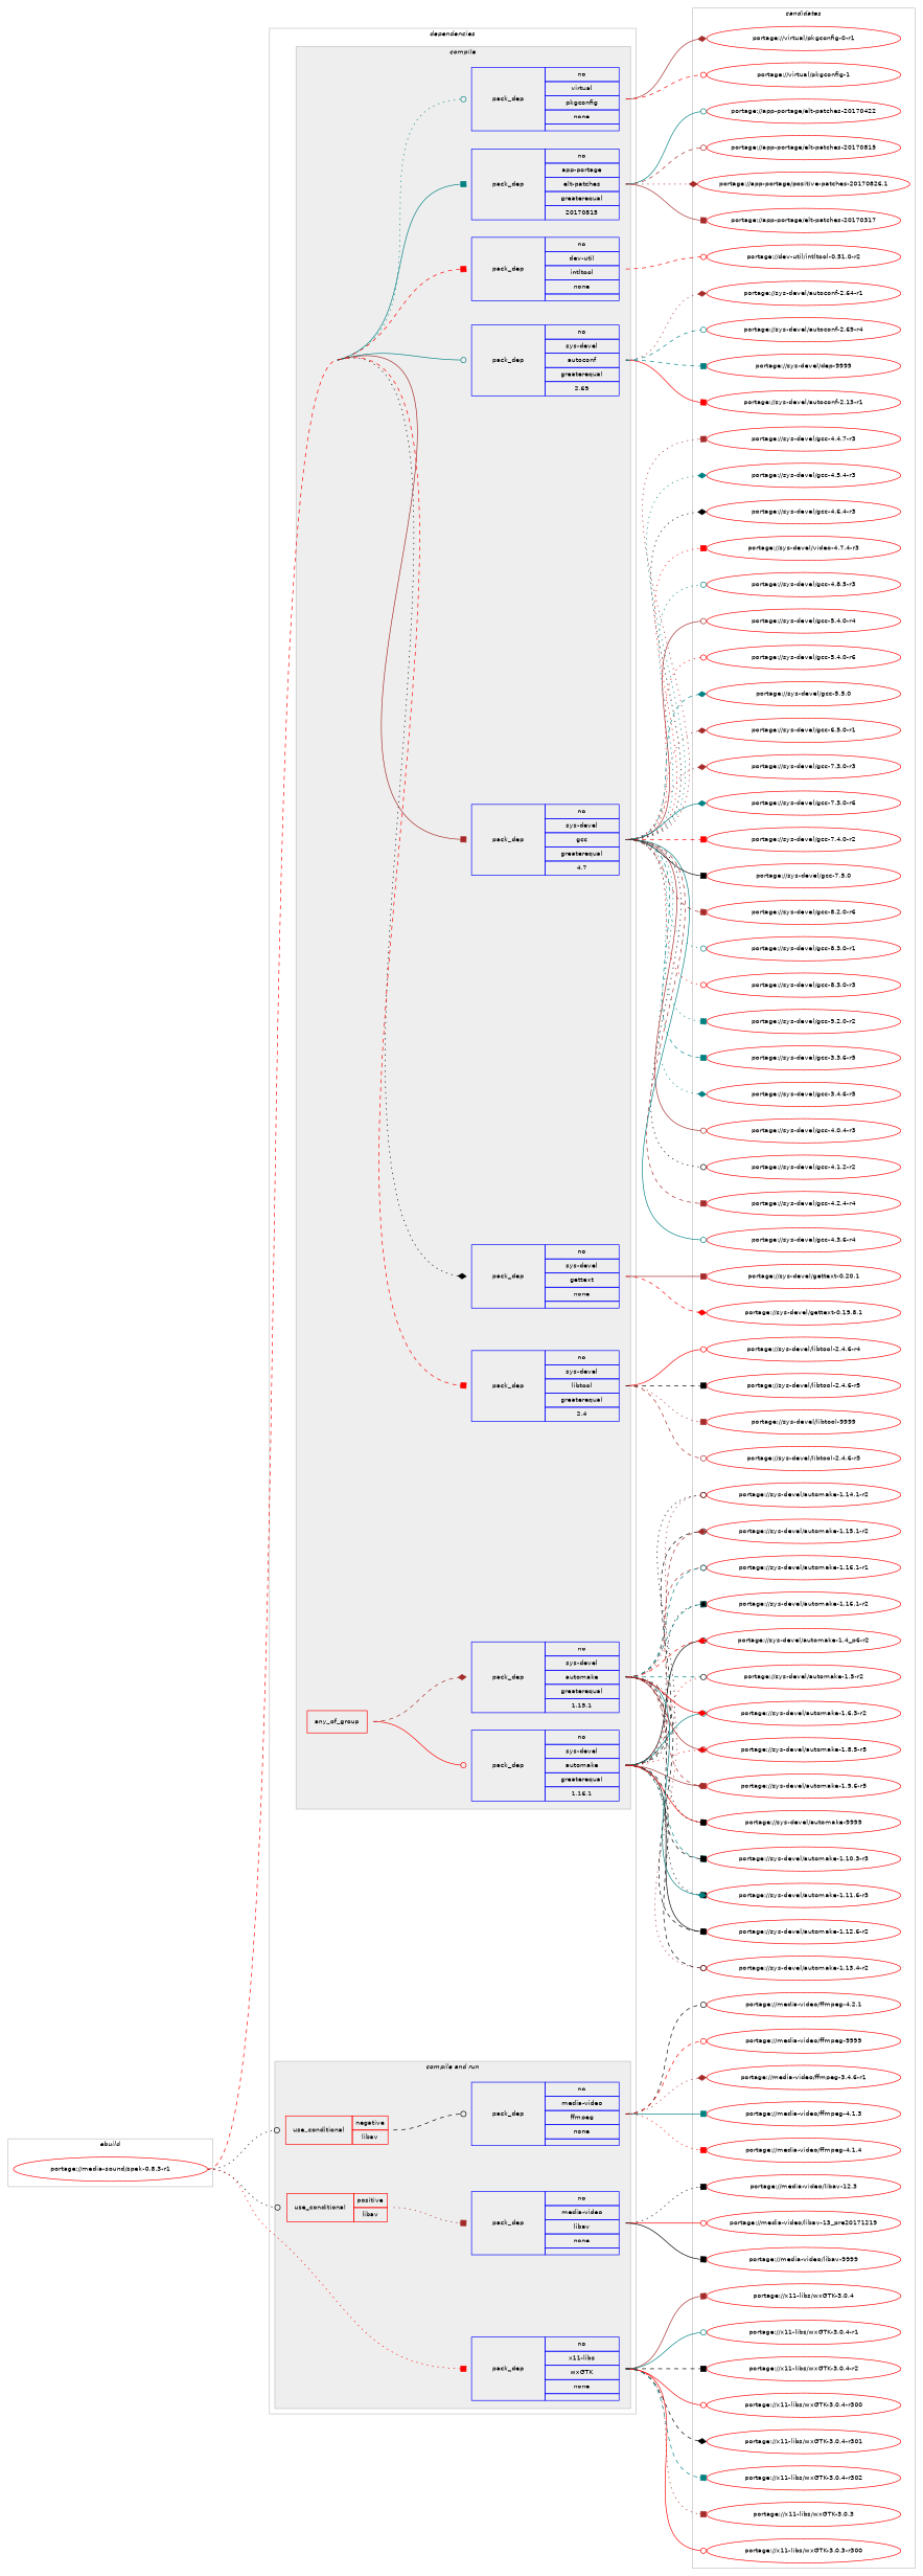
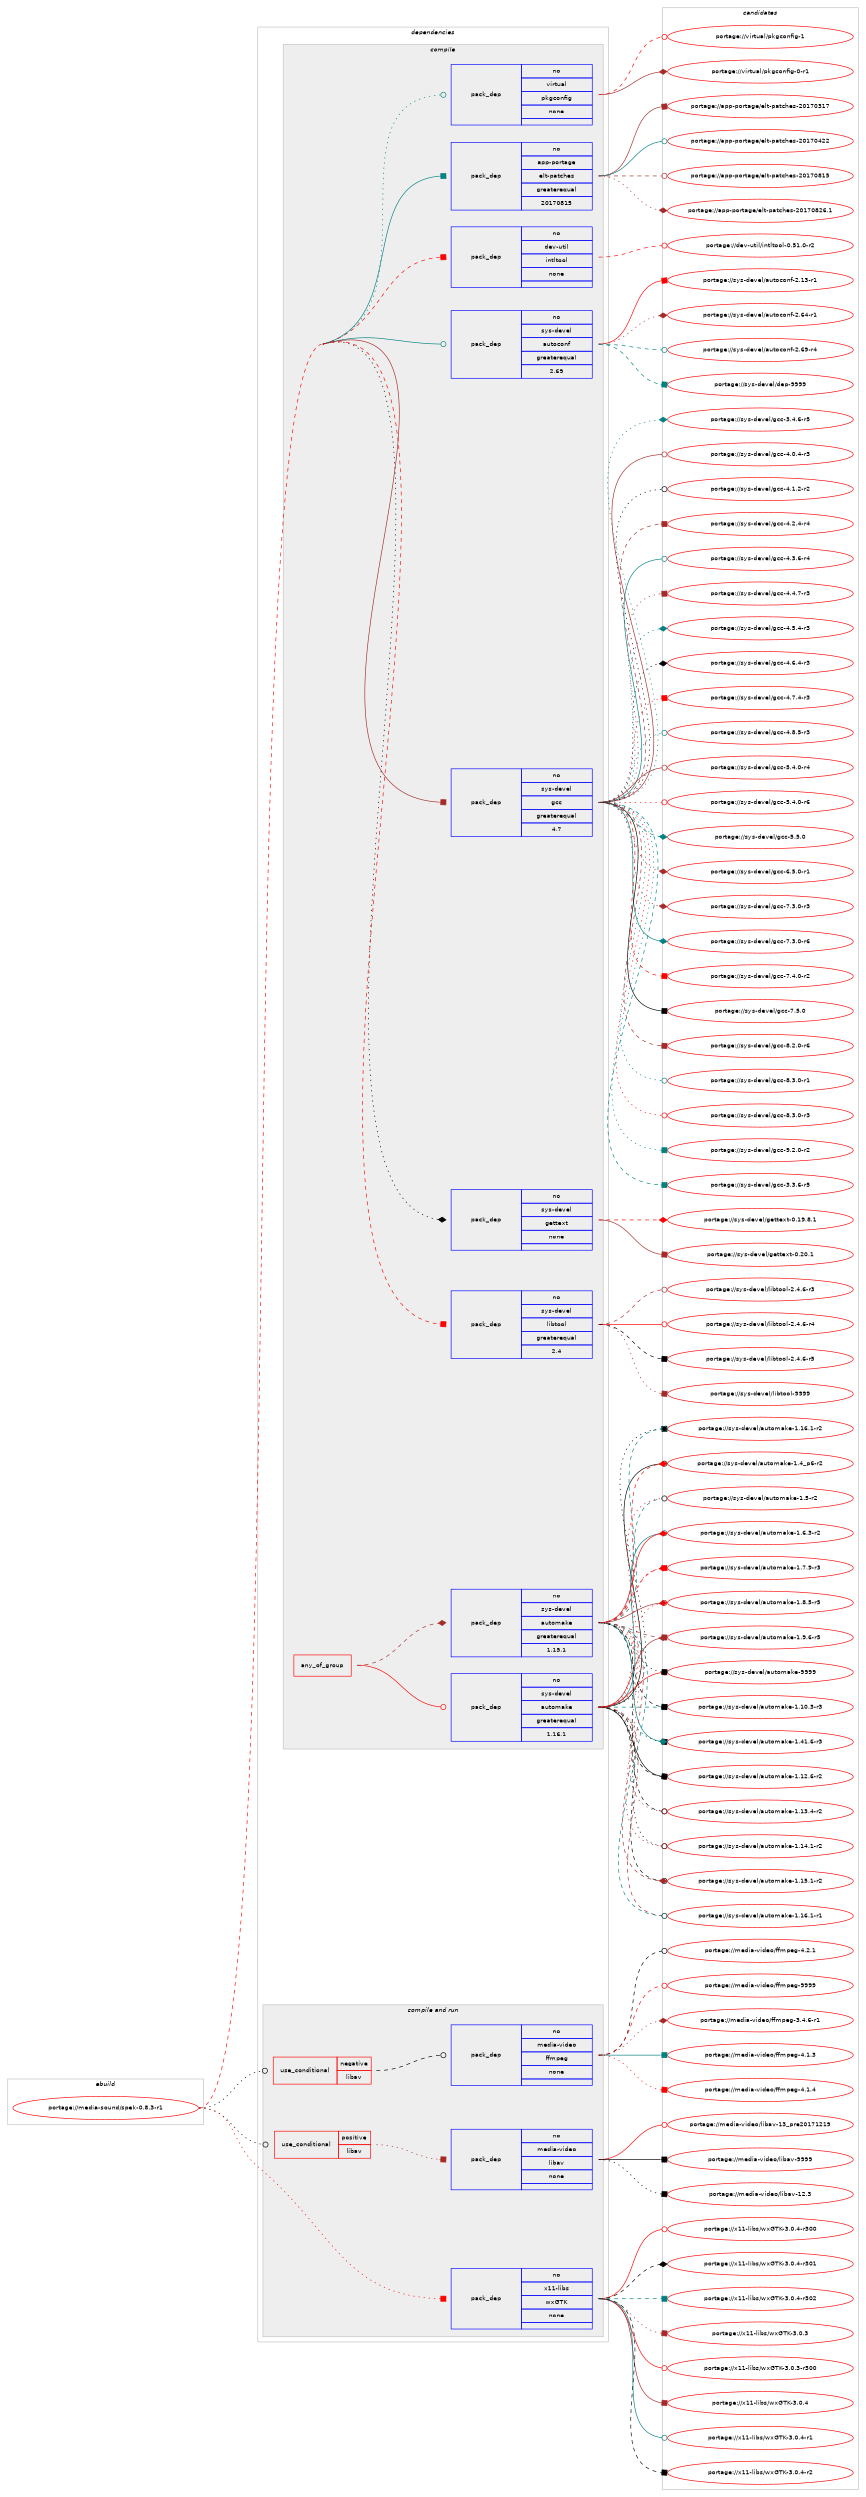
  digraph {
    compound=true
    concentrate=true
    fontname=Helvetica
    fontsize=10
    newrank=true
    rankdir=LR
    ranksep=1.5
    node [color=red fontname=Helvetica fontsize=10]
    edge [arrowhead=odot color=brown headport=w style=dashed tailport=e weight=100]
    n1 [label="portage://media-sound/spek-0.8.3-r1" width=4]
    n2 [color=blue label=<<TABLE BORDER="0" CELLBORDER="1" CELLSPACING="0" CELLPADDING="4" WIDTH="220"><TR><TD ROWSPAN="6" CELLPADDING="30">pack_dep</TD></TR><TR><TD WIDTH="110">no</TD></TR><TR><TD>sys-devel</TD></TR><TR><TD>automake</TD></TR><TR><TD>greaterequal</TD></TR><TR><TD>1.16.1</TD></TR></TABLE>> shape=none]
    n3 [color=blue label=<<TABLE BORDER="0" CELLBORDER="1" CELLSPACING="0" CELLPADDING="4" WIDTH="220"><TR><TD ROWSPAN="6" CELLPADDING="30">pack_dep</TD></TR><TR><TD WIDTH="110">no</TD></TR><TR><TD>sys-devel</TD></TR><TR><TD>automake</TD></TR><TR><TD>greaterequal</TD></TR><TR><TD>1.15.1</TD></TR></TABLE>> shape=none]
    n4 [label=<<TABLE BORDER="0" CELLBORDER="1" CELLSPACING="0" CELLPADDING="4"><TR><TD CELLPADDING="10">any_of_group</TD></TR></TABLE>> shape=none]
    n5 [color=blue label=<<TABLE BORDER="0" CELLBORDER="1" CELLSPACING="0" CELLPADDING="4" WIDTH="220"><TR><TD ROWSPAN="6" CELLPADDING="30">pack_dep</TD></TR><TR><TD WIDTH="110">no</TD></TR><TR><TD>app-portage</TD></TR><TR><TD>elt-patches</TD></TR><TR><TD>greaterequal</TD></TR><TR><TD>20170815</TD></TR></TABLE>> shape=none]
    n6 [color=blue label=<<TABLE BORDER="0" CELLBORDER="1" CELLSPACING="0" CELLPADDING="4" WIDTH="220"><TR><TD ROWSPAN="6" CELLPADDING="30">pack_dep</TD></TR><TR><TD WIDTH="110">no</TD></TR><TR><TD>dev-util</TD></TR><TR><TD>intltool</TD></TR><TR><TD>none</TD></TR><TR><TD></TD></TR></TABLE>> shape=none]
    n7 [color=blue label=<<TABLE BORDER="0" CELLBORDER="1" CELLSPACING="0" CELLPADDING="4" WIDTH="220"><TR><TD ROWSPAN="6" CELLPADDING="30">pack_dep</TD></TR><TR><TD WIDTH="110">no</TD></TR><TR><TD>sys-devel</TD></TR><TR><TD>autoconf</TD></TR><TR><TD>greaterequal</TD></TR><TR><TD>2.69</TD></TR></TABLE>> shape=none]
    n8 [color=blue label=<<TABLE BORDER="0" CELLBORDER="1" CELLSPACING="0" CELLPADDING="4" WIDTH="220"><TR><TD ROWSPAN="6" CELLPADDING="30">pack_dep</TD></TR><TR><TD WIDTH="110">no</TD></TR><TR><TD>sys-devel</TD></TR><TR><TD>gcc</TD></TR><TR><TD>greaterequal</TD></TR><TR><TD>4.7</TD></TR></TABLE>> shape=none]
    n9 [color=blue label=<<TABLE BORDER="0" CELLBORDER="1" CELLSPACING="0" CELLPADDING="4" WIDTH="220"><TR><TD ROWSPAN="6" CELLPADDING="30">pack_dep</TD></TR><TR><TD WIDTH="110">no</TD></TR><TR><TD>sys-devel</TD></TR><TR><TD>gettext</TD></TR><TR><TD>none</TD></TR><TR><TD></TD></TR></TABLE>> shape=none]
    n10 [color=blue label=<<TABLE BORDER="0" CELLBORDER="1" CELLSPACING="0" CELLPADDING="4" WIDTH="220"><TR><TD ROWSPAN="6" CELLPADDING="30">pack_dep</TD></TR><TR><TD WIDTH="110">no</TD></TR><TR><TD>sys-devel</TD></TR><TR><TD>libtool</TD></TR><TR><TD>greaterequal</TD></TR><TR><TD>2.4</TD></TR></TABLE>> shape=none]
    n11 [color=blue label=<<TABLE BORDER="0" CELLBORDER="1" CELLSPACING="0" CELLPADDING="4" WIDTH="220"><TR><TD ROWSPAN="6" CELLPADDING="30">pack_dep</TD></TR><TR><TD WIDTH="110">no</TD></TR><TR><TD>virtual</TD></TR><TR><TD>pkgconfig</TD></TR><TR><TD>none</TD></TR><TR><TD></TD></TR></TABLE>> shape=none]
    n12 [color=blue label=<<TABLE BORDER="0" CELLBORDER="1" CELLSPACING="0" CELLPADDING="4" WIDTH="220"><TR><TD ROWSPAN="6" CELLPADDING="30">pack_dep</TD></TR><TR><TD WIDTH="110">no</TD></TR><TR><TD>media-video</TD></TR><TR><TD>ffmpeg</TD></TR><TR><TD>none</TD></TR><TR><TD></TD></TR></TABLE>> shape=none]
    n13 [label=<<TABLE BORDER="0" CELLBORDER="1" CELLSPACING="0" CELLPADDING="4"><TR><TD ROWSPAN="3" CELLPADDING="10">use_conditional</TD></TR><TR><TD>negative</TD></TR><TR><TD>libav</TD></TR></TABLE>> shape=none]
    n14 [color=blue label=<<TABLE BORDER="0" CELLBORDER="1" CELLSPACING="0" CELLPADDING="4" WIDTH="220"><TR><TD ROWSPAN="6" CELLPADDING="30">pack_dep</TD></TR><TR><TD WIDTH="110">no</TD></TR><TR><TD>media-video</TD></TR><TR><TD>libav</TD></TR><TR><TD>none</TD></TR><TR><TD></TD></TR></TABLE>> shape=none]
    n15 [label=<<TABLE BORDER="0" CELLBORDER="1" CELLSPACING="0" CELLPADDING="4"><TR><TD ROWSPAN="3" CELLPADDING="10">use_conditional</TD></TR><TR><TD>positive</TD></TR><TR><TD>libav</TD></TR></TABLE>> shape=none]
    n16 [color=blue label=<<TABLE BORDER="0" CELLBORDER="1" CELLSPACING="0" CELLPADDING="4" WIDTH="220"><TR><TD ROWSPAN="6" CELLPADDING="30">pack_dep</TD></TR><TR><TD WIDTH="110">no</TD></TR><TR><TD>x11-libs</TD></TR><TR><TD>wxGTK</TD></TR><TR><TD>none</TD></TR><TR><TD></TD></TR></TABLE>> shape=none]
    n17 [label="portage://sys-devel/automake-1.10.3-r3" width=4]
-   n18 [label="portage://sys-devel/automake-1.11.6-r3" width=4]
+   n18 [label="portage://sys-devel/automake-1.41.6-r3" width=4]
    n19 [label="portage://sys-devel/automake-1.12.6-r2" width=4]
    n20 [label="portage://sys-devel/automake-1.13.4-r2" width=4]
    n21 [label="portage://sys-devel/automake-1.14.1-r2" width=4]
    n22 [label="portage://sys-devel/automake-1.15.1-r2" width=4]
    n23 [label="portage://sys-devel/automake-1.16.1-r1" width=4]
    n24 [label="portage://sys-devel/automake-1.16.1-r2" width=4]
    n25 [label="portage://sys-devel/automake-1.4_p6-r2" width=4]
    n26 [label="portage://sys-devel/automake-1.5-r2" width=4]
    n27 [label="portage://sys-devel/automake-1.6.3-r2" width=4]
+   n28 [label="portage://sys-devel/automake-1.7.9-r3" width=4]
    n29 [label="portage://sys-devel/automake-1.8.5-r5" width=4]
    n30 [label="portage://sys-devel/automake-1.9.6-r5" width=4]
    n31 [label="portage://sys-devel/automake-9999" width=4]
    n32 [label="portage://app-portage/elt-patches-20170317" width=4]
    n33 [label="portage://app-portage/elt-patches-20170422" width=4]
    n34 [label="portage://app-portage/elt-patches-20170815" width=4]
-   n35 [label="portage://app-portage/positive-patches-20170826.1" width=4]
+   n35 [label="portage://app-portage/elt-patches-20170826.1" width=4]
    n36 [label="portage://dev-util/intltool-0.51.0-r2" width=4]
    n37 [label="portage://sys-devel/autoconf-2.13-r1" width=4]
    n38 [label="portage://sys-devel/autoconf-2.64-r1" width=4]
    n39 [label="portage://sys-devel/autoconf-2.69-r4" width=4]
    n40 [label="portage://sys-devel/dep-9999" width=4]
    n41 [label="portage://sys-devel/gcc-3.3.6-r5" width=4]
    n42 [label="portage://sys-devel/gcc-3.4.6-r5" width=4]
    n43 [label="portage://sys-devel/gcc-4.0.4-r3" width=4]
    n44 [label="portage://sys-devel/gcc-4.1.2-r2" width=4]
    n45 [label="portage://sys-devel/gcc-4.2.4-r4" width=4]
    n46 [label="portage://sys-devel/gcc-4.3.6-r4" width=4]
    n47 [label="portage://sys-devel/gcc-4.4.7-r3" width=4]
    n48 [label="portage://sys-devel/gcc-4.5.4-r3" width=4]
    n49 [label="portage://sys-devel/gcc-4.6.4-r3" width=4]
-   n50 [label="portage://sys-devel/video-4.7.4-r3" width=4]
+   n50 [label="portage://sys-devel/gcc-4.7.4-r3" width=4]
    n51 [label="portage://sys-devel/gcc-4.8.5-r3" width=4]
    n52 [label="portage://sys-devel/gcc-5.4.0-r4" width=4]
    n53 [label="portage://sys-devel/gcc-5.4.0-r6" width=4]
    n54 [label="portage://sys-devel/gcc-5.5.0" width=4]
    n55 [label="portage://sys-devel/gcc-6.5.0-r1" width=4]
    n56 [label="portage://sys-devel/gcc-7.3.0-r3" width=4]
    n57 [label="portage://sys-devel/gcc-7.3.0-r6" width=4]
    n58 [label="portage://sys-devel/gcc-7.4.0-r2" width=4]
    n59 [label="portage://sys-devel/gcc-7.5.0" width=4]
    n60 [label="portage://sys-devel/gcc-8.2.0-r6" width=4]
    n61 [label="portage://sys-devel/gcc-8.3.0-r1" width=4]
    n62 [label="portage://sys-devel/gcc-8.3.0-r3" width=4]
    n63 [label="portage://sys-devel/gcc-9.2.0-r2" width=4]
    n64 [label="portage://sys-devel/gettext-0.19.8.1" width=4]
    n65 [label="portage://sys-devel/gettext-0.20.1" width=4]
    n66 [label="portage://sys-devel/libtool-2.4.6-r3" width=4]
    n67 [label="portage://sys-devel/libtool-2.4.6-r4" width=4]
    n68 [label="portage://sys-devel/libtool-2.4.6-r5" width=4]
    n69 [label="portage://sys-devel/libtool-9999" width=4]
    n70 [label="portage://virtual/pkgconfig-0-r1" width=4]
    n71 [label="portage://virtual/pkgconfig-1" width=4]
    n72 [label="portage://media-video/ffmpeg-3.4.6-r1" width=4]
    n73 [label="portage://media-video/ffmpeg-4.1.3" width=4]
    n74 [label="portage://media-video/ffmpeg-4.1.4" width=4]
    n75 [label="portage://media-video/ffmpeg-4.2.1" width=4]
    n76 [label="portage://media-video/ffmpeg-9999" width=4]
    n77 [label="portage://media-video/libav-12.3" width=4]
    n78 [label="portage://media-video/libav-13_pre20171219" width=4]
    n79 [label="portage://media-video/libav-9999" width=4]
    n80 [label="portage://x11-libs/wxGTK-3.0.3" width=4]
    n81 [label="portage://x11-libs/wxGTK-3.0.3-r300" width=4]
    n82 [label="portage://x11-libs/wxGTK-3.0.4" width=4]
    n83 [label="portage://x11-libs/wxGTK-3.0.4-r1" width=4]
    n84 [label="portage://x11-libs/wxGTK-3.0.4-r2" width=4]
    n85 [label="portage://x11-libs/wxGTK-3.0.4-r300" width=4]
    n86 [label="portage://x11-libs/wxGTK-3.0.4-r301" width=4]
    n87 [label="portage://x11-libs/wxGTK-3.0.4-r302" width=4]
    subgraph cluster_1 {
      color=gray
      label=<<i>ebuild</i>>
      rank=same
      n1
    }
    subgraph cluster_2 {
      color=gray
      label=<<i>dependencies</i>>
      subgraph cluster_3 {
        color=gray
        fillcolor="#eeeeee"
        label=<<i>compile</i>>
        style=filled
        subgraph sub_4 {
          color=gray
          fillcolor="#eeeeee"
          label=<<i>compile</i>>
          style=filled
          n4
          subgraph sub_5 {
            color=gray
            fillcolor="#eeeeee"
            label=<<i>compile</i>>
            style=filled
            n2
          }
          subgraph sub_6 {
            color=gray
            fillcolor="#eeeeee"
            label=<<i>compile</i>>
            style=filled
            n3
          }
        }
        subgraph sub_7 {
          color=gray
          fillcolor="#eeeeee"
          label=<<i>compile</i>>
          style=filled
          n5
        }
        subgraph sub_8 {
          color=gray
          fillcolor="#eeeeee"
          label=<<i>compile</i>>
          style=filled
          n6
        }
        subgraph sub_9 {
          color=gray
          fillcolor="#eeeeee"
          label=<<i>compile</i>>
          style=filled
          n7
        }
        subgraph sub_10 {
          color=gray
          fillcolor="#eeeeee"
          label=<<i>compile</i>>
          style=filled
          n8
        }
        subgraph sub_11 {
          color=gray
          fillcolor="#eeeeee"
          label=<<i>compile</i>>
          style=filled
          n9
        }
        subgraph sub_12 {
          color=gray
          fillcolor="#eeeeee"
          label=<<i>compile</i>>
          style=filled
          n10
        }
        subgraph sub_13 {
          color=gray
          fillcolor="#eeeeee"
          label=<<i>compile</i>>
          style=filled
          n11
        }
      }
      subgraph cluster_14 {
        color=gray
        fillcolor="#eeeeee"
        label=<<i>compile and run</i>>
        style=filled
        subgraph sub_15 {
          color=gray
          fillcolor="#eeeeee"
          label=<<i>compile and run</i>>
          style=filled
          n13
          subgraph sub_16 {
            color=gray
            fillcolor="#eeeeee"
            label=<<i>compile and run</i>>
            style=filled
            n12
          }
        }
        subgraph sub_17 {
          color=gray
          fillcolor="#eeeeee"
          label=<<i>compile and run</i>>
          style=filled
          n15
          subgraph sub_18 {
            color=gray
            fillcolor="#eeeeee"
            label=<<i>compile and run</i>>
            style=filled
            n14
          }
        }
        subgraph sub_19 {
          color=gray
          fillcolor="#eeeeee"
          label=<<i>compile and run</i>>
          style=filled
          n16
        }
      }
      subgraph cluster_20 {
        color=gray
        fillcolor="#eeeeee"
        label=<<i>run</i>>
        style=filled
      }
    }
    subgraph cluster_21 {
      color=gray
      label=<<i>candidates</i>>
      rank=same
      subgraph sub_22 {
        color=black
        label=<<i>candidates</i>>
        nodesep=1
        rank=same
        n17
        n18
        n19
        n20
        n21
        n22
        n23
        n24
        n25
        n26
        n27
+       n28
        n29
        n30
        n31
      }
      subgraph sub_23 {
        color=black
        label=<<i>candidates</i>>
        nodesep=1
        rank=same
        n17
        n18
        n19
        n20
        n21
        n22
        n23
        n24
        n25
        n26
        n27
+       n28
        n29
        n30
        n31
      }
      subgraph sub_24 {
        color=black
        label=<<i>candidates</i>>
        nodesep=1
        rank=same
        n32
        n33
        n34
        n35
      }
      subgraph sub_25 {
        color=black
        label=<<i>candidates</i>>
        nodesep=1
        rank=same
        n36
      }
      subgraph sub_26 {
        color=black
        label=<<i>candidates</i>>
        nodesep=1
        rank=same
        n37
        n38
        n39
        n40
      }
      subgraph sub_27 {
        color=black
        label=<<i>candidates</i>>
        nodesep=1
        rank=same
        n41
        n42
        n43
        n44
        n45
        n46
        n47
        n48
        n49
        n50
        n51
        n52
        n53
        n54
        n55
        n56
        n57
        n58
        n59
        n60
        n61
        n62
        n63
      }
      subgraph sub_28 {
        color=black
        label=<<i>candidates</i>>
        nodesep=1
        rank=same
        n64
        n65
      }
      subgraph sub_29 {
        color=black
        label=<<i>candidates</i>>
        nodesep=1
        rank=same
        n66
        n67
        n68
        n69
      }
      subgraph sub_30 {
        color=black
        label=<<i>candidates</i>>
        nodesep=1
        rank=same
        n70
        n71
      }
      subgraph sub_31 {
        color=black
        label=<<i>candidates</i>>
        nodesep=1
        rank=same
        n72
        n73
        n74
        n75
        n76
      }
      subgraph sub_32 {
        color=black
        label=<<i>candidates</i>>
        nodesep=1
        rank=same
        n77
        n78
        n79
      }
      subgraph sub_33 {
        color=black
        label=<<i>candidates</i>>
        nodesep=1
        rank=same
        n80
        n81
        n82
        n83
        n84
        n85
        n86
        n87
      }
    }
    n1 -> n5 [arrowhead=box color=teal style=solid weight=20]
    n1 -> n6 [arrowhead=box color=red weight=20]
    n1 -> n7 [color=teal style=solid weight=20]
    n1 -> n8 [arrowhead=box style=solid weight=20]
    n1 -> n9 [arrowhead=diamond color=black style=dotted weight=20]
    n1 -> n10 [arrowhead=box color=red weight=20]
    n1 -> n11 [color=teal style=dotted weight=20]
    n1 -> n13 [color=black style=dotted weight=20]
    n1 -> n15 [color=black style=dotted weight=20]
    n1 -> n16 [arrowhead=box color=red style=dotted weight=20]
    n2 -> n17 [arrowhead=box color=teal]
    n2 -> n18 [arrowhead=box color=black style=dotted]
    n2 -> n19 [arrowhead=box color=black style=solid]
    n2 -> n20 [color=black]
    n2 -> n21 [color=black style=dotted]
    n2 -> n22 [color=black]
    n2 -> n23
    n2 -> n24 [arrowhead=box color=black style=dotted]
    n2 -> n25 [color=black style=solid]
    n2 -> n26 [color=red style=dotted]
    n2 -> n27 [color=teal style=solid]
+   n2 -> n28 [arrowhead=box color=red style=dotted]
    n2 -> n29 [arrowhead=diamond color=red style=dotted]
    n2 -> n30 [arrowhead=diamond style=solid]
    n2 -> n31 [color=red style=solid]
    n3 -> n17 [arrowhead=box color=black]
    n3 -> n18 [arrowhead=diamond color=teal style=solid]
    n3 -> n19 [color=black]
    n3 -> n20 [style=dotted]
    n3 -> n21 [style=dotted]
    n3 -> n22 [arrowhead=diamond]
    n3 -> n23 [color=teal]
    n3 -> n24 [color=teal]
    n3 -> n25 [arrowhead=diamond color=red]
    n3 -> n26 [color=teal]
    n3 -> n27 [arrowhead=diamond color=red style=solid]
+   n3 -> n28 [arrowhead=diamond color=red]
    n3 -> n29 [style=solid]
    n3 -> n30 [arrowhead=box]
    n3 -> n31 [arrowhead=box color=black style=dotted]
    n4 -> n2 [color=red style=solid weight=20]
    n4 -> n3 [arrowhead=diamond weight=20]
    n5 -> n32 [arrowhead=box style=solid]
    n5 -> n33 [color=teal style=solid]
    n5 -> n34
    n5 -> n35 [arrowhead=diamond style=dotted]
    n6 -> n36 [color=red]
    n7 -> n37 [arrowhead=box color=red style=solid]
    n7 -> n38 [arrowhead=diamond style=dotted]
    n7 -> n39 [color=teal]
    n7 -> n40 [arrowhead=box color=teal]
    n8 -> n41 [arrowhead=box color=teal]
    n8 -> n42 [arrowhead=diamond color=teal style=dotted]
    n8 -> n43 [style=solid]
    n8 -> n44 [color=black style=dotted]
    n8 -> n45 [arrowhead=box]
    n8 -> n46 [color=teal style=solid]
    n8 -> n47 [arrowhead=box style=dotted]
    n8 -> n48 [arrowhead=diamond color=teal style=dotted]
    n8 -> n49 [arrowhead=diamond color=black style=dotted]
    n8 -> n50 [arrowhead=box color=red style=dotted]
    n8 -> n51 [color=teal style=dotted]
    n8 -> n52 [style=solid]
    n8 -> n53 [color=red style=dotted]
    n8 -> n54 [arrowhead=diamond color=teal]
    n8 -> n55 [arrowhead=diamond style=dotted]
    n8 -> n56 [arrowhead=diamond style=dotted]
    n8 -> n57 [arrowhead=diamond color=teal style=solid]
    n8 -> n58 [arrowhead=box color=red]
    n8 -> n59 [arrowhead=box color=black style=solid]
    n8 -> n60 [arrowhead=box]
    n8 -> n61 [color=teal style=dotted]
    n8 -> n62 [color=red style=dotted]
    n8 -> n63 [arrowhead=box color=teal style=dotted]
    n9 -> n64 [arrowhead=diamond color=red]
    n9 -> n65 [arrowhead=box style=solid]
    n10 -> n66
    n10 -> n67 [color=red style=solid]
    n10 -> n68 [arrowhead=box color=black]
    n10 -> n69 [arrowhead=box style=dotted]
    n11 -> n70 [arrowhead=diamond style=solid]
    n11 -> n71 [color=red]
    n12 -> n72 [arrowhead=diamond style=dotted]
    n12 -> n73 [arrowhead=box color=teal style=solid]
    n12 -> n74 [arrowhead=box color=red style=dotted]
    n12 -> n75 [color=black]
    n12 -> n76 [color=red]
    n13 -> n12 [color=black weight=20]
    n14 -> n77 [arrowhead=box color=black style=dotted]
    n14 -> n78 [color=red style=solid]
    n14 -> n79 [arrowhead=box color=black style=solid]
    n15 -> n14 [arrowhead=box style=dotted weight=20]
    n16 -> n80 [arrowhead=box style=dotted]
    n16 -> n81 [color=red style=solid]
    n16 -> n82 [arrowhead=box style=solid]
    n16 -> n83 [color=teal style=solid]
    n16 -> n84 [arrowhead=box color=black]
    n16 -> n85 [color=red style=solid]
    n16 -> n86 [arrowhead=diamond color=black]
    n16 -> n87 [arrowhead=box color=teal]
  }
